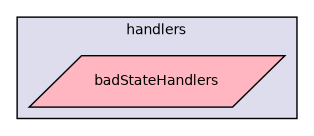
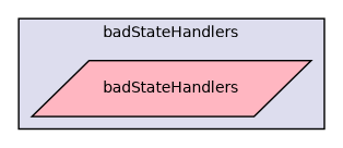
  digraph {
    compound=true
    n1 [fillcolor=lightpink fontname=Helvetica fontsize=10 label=badStateHandlers pencolor=black shape=parallelogram style=filled]
    subgraph cluster_1 {
      bgcolor="#ddddee"
      fontname=Helvetica
      fontsize=10
-     label=handlers
+     label=badStateHandlers
      pencolor=black
      n1
    }
  }
